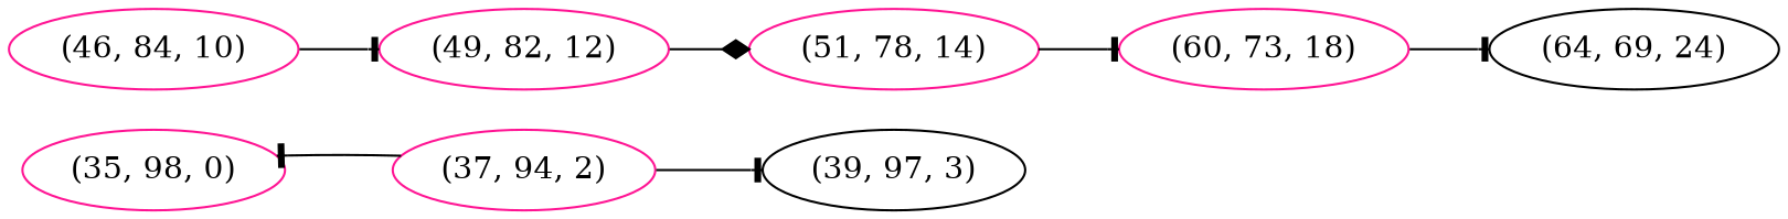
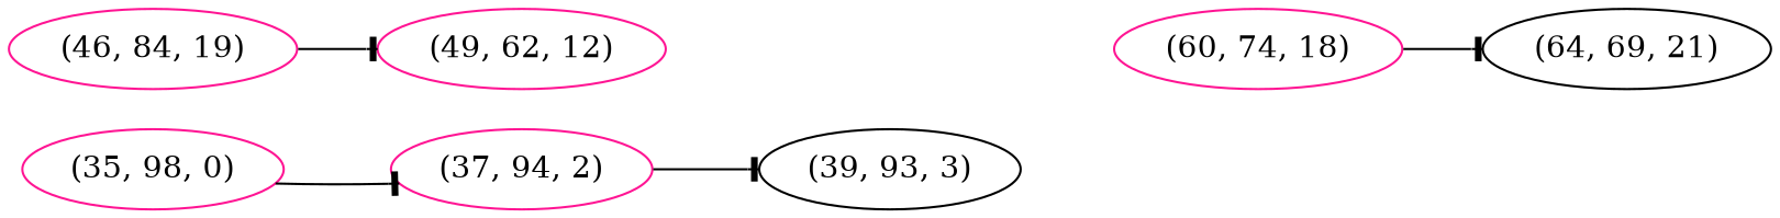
  digraph {
    rankdir=LR
    node [color=deeppink]
    edge [arrowhead=tee]
    "(35, 98, 0)"
    "(37, 94, 2)"
-   "(39, 93, 3)" [color=black label="(39, 97, 3)"]
-   "(46, 84, 10)"
-   "(49, 82, 12)"
-   "(51, 78, 14)"
-   "(60, 73, 18)"
-   "(64, 69, 21)" [color=black label="(64, 69, 24)"]
-   "(37, 94, 2)" -> "(35, 98, 0)"
+   "(39, 93, 3)" [color=black]
+   "(46, 84, 10)" [label="(46, 84, 19)"]
+   "(49, 82, 12)" [label="(49, 62, 12)"]
+   "(60, 73, 18)" [label="(60, 74, 18)"]
+   "(64, 69, 21)" [color=black]
+   "(35, 98, 0)" -> "(37, 94, 2)"
    "(37, 94, 2)" -> "(39, 93, 3)"
    "(46, 84, 10)" -> "(49, 82, 12)"
-   "(49, 82, 12)" -> "(51, 78, 14)" [arrowhead=diamond]
-   "(51, 78, 14)" -> "(60, 73, 18)"
    "(60, 73, 18)" -> "(64, 69, 21)"
  }
